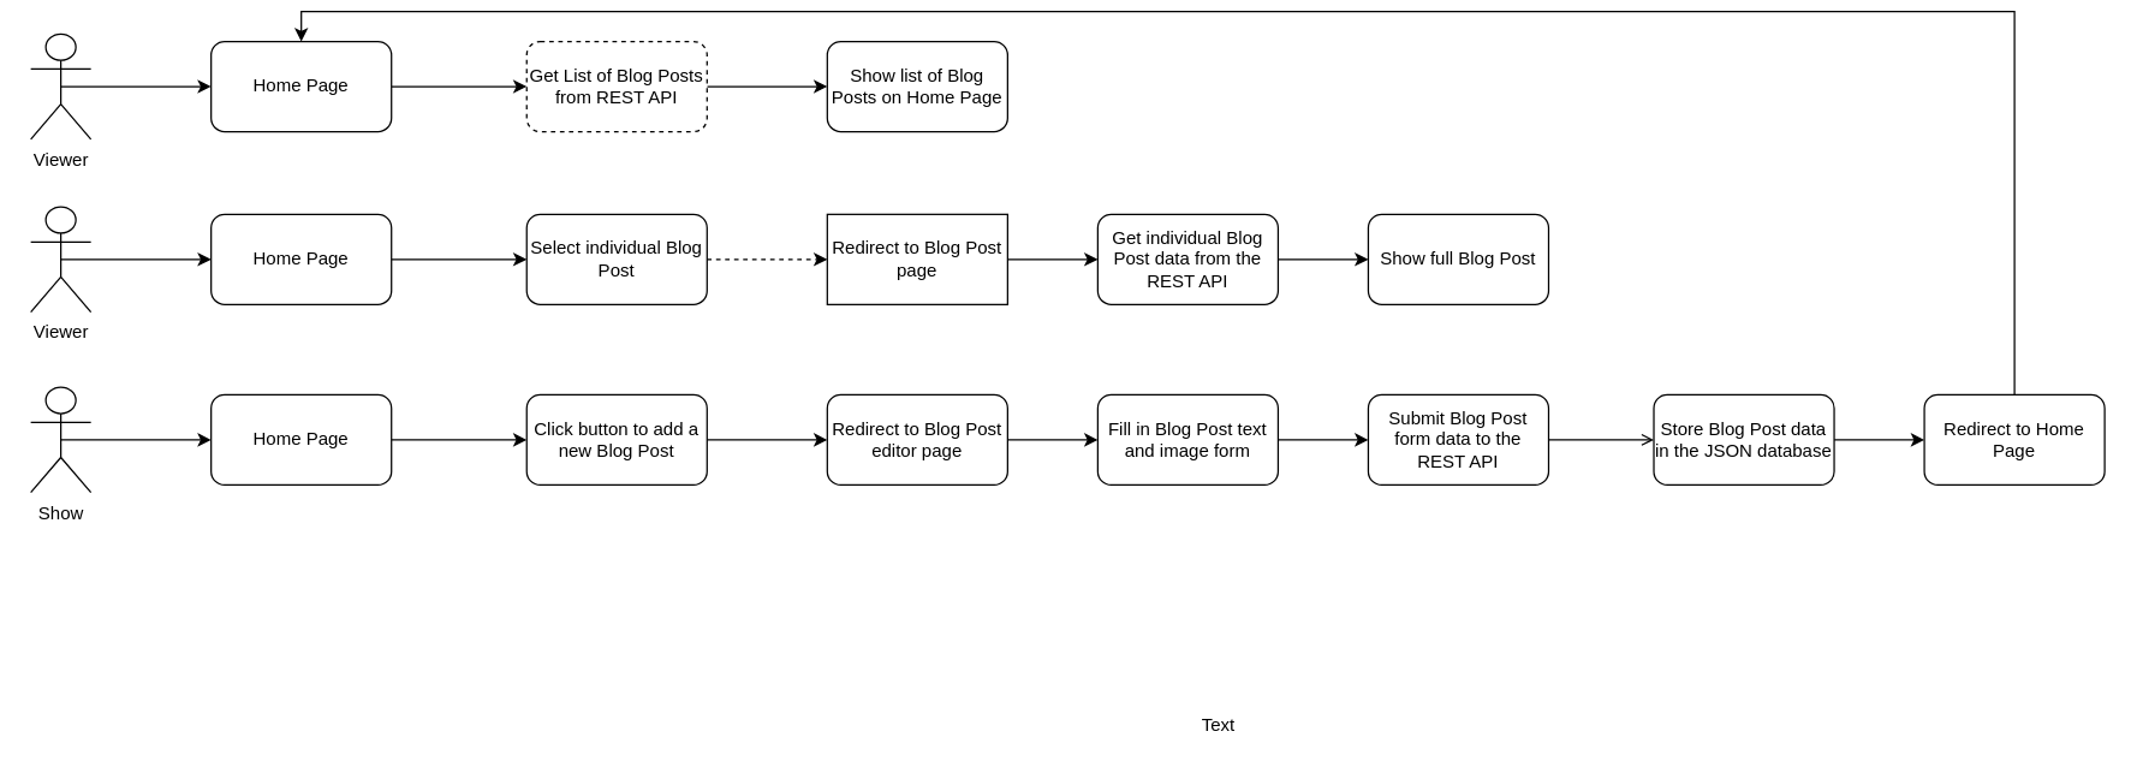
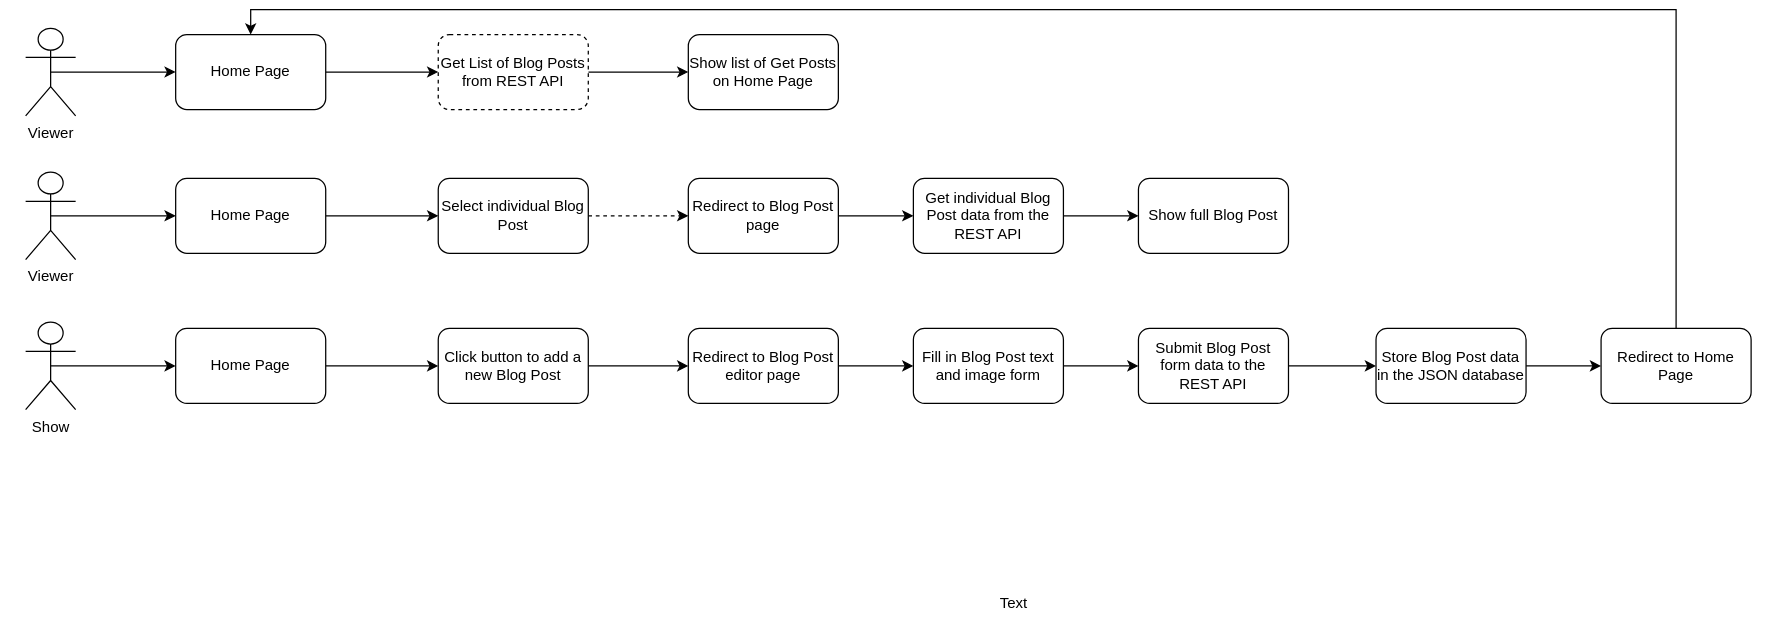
  <mxCell id="0" />
  <mxCell id="1" parent="0" />
  <mxCell id="2" style="edgeStyle=orthogonalEdgeStyle;rounded=0;orthogonalLoop=1;jettySize=auto;html=1;exitX=0.5;exitY=0.5;exitDx=0;exitDy=0;exitPerimeter=0;entryX=0;entryY=0.5;entryDx=0;entryDy=0;" edge="1" parent="1" source="3" target="5"><mxGeometry relative="1" as="geometry" /></mxCell>
  <mxCell id="3" value="Viewer" style="shape=umlActor;verticalLabelPosition=bottom;labelBackgroundColor=#ffffff;verticalAlign=top;html=1;outlineConnect=0;" vertex="1" parent="1"><mxGeometry x="20" y="20" width="40" height="70" as="geometry" /></mxCell>
  <mxCell id="4" style="edgeStyle=orthogonalEdgeStyle;rounded=0;orthogonalLoop=1;jettySize=auto;html=1;exitX=1;exitY=0.5;exitDx=0;exitDy=0;" edge="1" parent="1" source="5" target="7"><mxGeometry relative="1" as="geometry" /></mxCell>
  <mxCell id="5" value="Home Page" style="rounded=1;whiteSpace=wrap;html=1;" vertex="1" parent="1"><mxGeometry x="140" y="25" width="120" height="60" as="geometry" /></mxCell>
  <mxCell id="6" style="edgeStyle=orthogonalEdgeStyle;rounded=0;orthogonalLoop=1;jettySize=auto;html=1;exitX=1;exitY=0.5;exitDx=0;exitDy=0;entryX=0;entryY=0.5;entryDx=0;entryDy=0;" edge="1" parent="1" source="7" target="8"><mxGeometry relative="1" as="geometry" /></mxCell>
  <mxCell id="7" value="Get List of Blog Posts from REST API" style="rounded=1;whiteSpace=wrap;html=1;dashed=1;" vertex="1" parent="1"><mxGeometry x="350" y="25" width="120" height="60" as="geometry" /></mxCell>
- <mxCell id="8" value="Show list of Blog Posts on Home Page" style="rounded=1;whiteSpace=wrap;html=1;" vertex="1" parent="1"><mxGeometry x="550" y="25" width="120" height="60" as="geometry" /></mxCell>
+ <mxCell id="8" value="Show list of Get Posts on Home Page" style="rounded=1;whiteSpace=wrap;html=1;" vertex="1" parent="1"><mxGeometry x="550" y="25" width="120" height="60" as="geometry" /></mxCell>
  <mxCell id="9" style="edgeStyle=orthogonalEdgeStyle;rounded=0;orthogonalLoop=1;jettySize=auto;html=1;exitX=0.5;exitY=0.5;exitDx=0;exitDy=0;exitPerimeter=0;entryX=0;entryY=0.5;entryDx=0;entryDy=0;" edge="1" source="10" target="12" parent="1"><mxGeometry relative="1" as="geometry" /></mxCell>
  <mxCell id="10" value="Viewer" style="shape=umlActor;verticalLabelPosition=bottom;labelBackgroundColor=#ffffff;verticalAlign=top;html=1;outlineConnect=0;" vertex="1" parent="1"><mxGeometry x="20" y="135" width="40" height="70" as="geometry" /></mxCell>
  <mxCell id="11" style="edgeStyle=orthogonalEdgeStyle;rounded=0;orthogonalLoop=1;jettySize=auto;html=1;exitX=1;exitY=0.5;exitDx=0;exitDy=0;" edge="1" source="12" target="14" parent="1"><mxGeometry relative="1" as="geometry" /></mxCell>
  <mxCell id="12" value="Home Page" style="rounded=1;whiteSpace=wrap;html=1;" vertex="1" parent="1"><mxGeometry x="140" y="140" width="120" height="60" as="geometry" /></mxCell>
  <mxCell id="13" style="edgeStyle=orthogonalEdgeStyle;rounded=0;orthogonalLoop=1;jettySize=auto;html=1;exitX=1;exitY=0.5;exitDx=0;exitDy=0;entryX=0;entryY=0.5;entryDx=0;entryDy=0;dashed=1;" edge="1" source="14" target="16" parent="1"><mxGeometry relative="1" as="geometry" /></mxCell>
  <mxCell id="14" value="Select individual Blog Post" style="rounded=1;whiteSpace=wrap;html=1;" vertex="1" parent="1"><mxGeometry x="350" y="140" width="120" height="60" as="geometry" /></mxCell>
  <mxCell id="15" style="edgeStyle=orthogonalEdgeStyle;rounded=0;orthogonalLoop=1;jettySize=auto;html=1;exitX=1;exitY=0.5;exitDx=0;exitDy=0;entryX=0;entryY=0.5;entryDx=0;entryDy=0;" edge="1" parent="1" source="16" target="18"><mxGeometry relative="1" as="geometry" /></mxCell>
- <mxCell id="16" value="Redirect to Blog Post page" style="whiteSpace=wrap;html=1;rounded=0;" vertex="1" parent="1"><mxGeometry x="550" y="140" width="120" height="60" as="geometry" /></mxCell>
+ <mxCell id="16" value="Redirect to Blog Post page" style="rounded=1;whiteSpace=wrap;html=1;" vertex="1" parent="1"><mxGeometry x="550" y="140" width="120" height="60" as="geometry" /></mxCell>
  <mxCell id="17" style="edgeStyle=orthogonalEdgeStyle;rounded=0;orthogonalLoop=1;jettySize=auto;html=1;exitX=1;exitY=0.5;exitDx=0;exitDy=0;" edge="1" parent="1" source="18" target="19"><mxGeometry relative="1" as="geometry" /></mxCell>
  <mxCell id="18" value="Get individual Blog Post data from the REST API" style="rounded=1;whiteSpace=wrap;html=1;" vertex="1" parent="1"><mxGeometry x="730" y="140" width="120" height="60" as="geometry" /></mxCell>
  <mxCell id="19" value="Show full Blog Post" style="rounded=1;whiteSpace=wrap;html=1;" vertex="1" parent="1"><mxGeometry x="910" y="140" width="120" height="60" as="geometry" /></mxCell>
  <mxCell id="20" style="edgeStyle=orthogonalEdgeStyle;rounded=0;orthogonalLoop=1;jettySize=auto;html=1;exitX=0.5;exitY=0.5;exitDx=0;exitDy=0;exitPerimeter=0;entryX=0;entryY=0.5;entryDx=0;entryDy=0;" edge="1" parent="1" source="21" target="23"><mxGeometry relative="1" as="geometry" /></mxCell>
  <mxCell id="21" value="Show" style="shape=umlActor;verticalLabelPosition=bottom;labelBackgroundColor=#ffffff;verticalAlign=top;html=1;outlineConnect=0;" vertex="1" parent="1"><mxGeometry x="20" y="255" width="40" height="70" as="geometry" /></mxCell>
  <mxCell id="22" style="edgeStyle=orthogonalEdgeStyle;rounded=0;orthogonalLoop=1;jettySize=auto;html=1;exitX=1;exitY=0.5;exitDx=0;exitDy=0;" edge="1" parent="1" source="23" target="25"><mxGeometry relative="1" as="geometry" /></mxCell>
  <mxCell id="23" value="Home Page" style="rounded=1;whiteSpace=wrap;html=1;" vertex="1" parent="1"><mxGeometry x="140" y="260" width="120" height="60" as="geometry" /></mxCell>
  <mxCell id="24" style="edgeStyle=orthogonalEdgeStyle;rounded=0;orthogonalLoop=1;jettySize=auto;html=1;exitX=1;exitY=0.5;exitDx=0;exitDy=0;entryX=0;entryY=0.5;entryDx=0;entryDy=0;" edge="1" parent="1" source="25" target="28"><mxGeometry relative="1" as="geometry" /></mxCell>
  <mxCell id="25" value="Click button to add a new Blog Post" style="rounded=1;whiteSpace=wrap;html=1;" vertex="1" parent="1"><mxGeometry x="350" y="260" width="120" height="60" as="geometry" /></mxCell>
  <mxCell id="26" style="edgeStyle=orthogonalEdgeStyle;rounded=0;orthogonalLoop=1;jettySize=auto;html=1;exitX=1;exitY=0.5;exitDx=0;exitDy=0;entryX=0;entryY=0.5;entryDx=0;entryDy=0;" edge="1" parent="1" source="33" target="30"><mxGeometry relative="1" as="geometry" /></mxCell>
  <mxCell id="27" style="edgeStyle=orthogonalEdgeStyle;rounded=0;orthogonalLoop=1;jettySize=auto;html=1;exitX=1;exitY=0.5;exitDx=0;exitDy=0;entryX=0;entryY=0.5;entryDx=0;entryDy=0;" edge="1" parent="1" source="28" target="33"><mxGeometry relative="1" as="geometry" /></mxCell>
  <mxCell id="28" value="Redirect to Blog Post editor page" style="rounded=1;whiteSpace=wrap;html=1;" vertex="1" parent="1"><mxGeometry x="550" y="260" width="120" height="60" as="geometry" /></mxCell>
- <mxCell id="29" style="edgeStyle=orthogonalEdgeStyle;rounded=0;orthogonalLoop=1;jettySize=auto;html=1;exitX=1;exitY=0.5;exitDx=0;exitDy=0;endArrow=open;" edge="1" parent="1" source="30" target="32"><mxGeometry relative="1" as="geometry" /></mxCell>
+ <mxCell id="29" style="edgeStyle=orthogonalEdgeStyle;rounded=0;orthogonalLoop=1;jettySize=auto;html=1;exitX=1;exitY=0.5;exitDx=0;exitDy=0;" edge="1" parent="1" source="30" target="32"><mxGeometry relative="1" as="geometry" /></mxCell>
  <mxCell id="30" value="Submit Blog Post form data to the REST API" style="rounded=1;whiteSpace=wrap;html=1;" vertex="1" parent="1"><mxGeometry x="910" y="260" width="120" height="60" as="geometry" /></mxCell>
  <mxCell id="31" style="edgeStyle=orthogonalEdgeStyle;rounded=0;orthogonalLoop=1;jettySize=auto;html=1;exitX=1;exitY=0.5;exitDx=0;exitDy=0;entryX=0;entryY=0.5;entryDx=0;entryDy=0;" edge="1" parent="1" source="32" target="35"><mxGeometry relative="1" as="geometry" /></mxCell>
  <mxCell id="32" value="Store Blog Post data in the JSON database" style="rounded=1;whiteSpace=wrap;html=1;" vertex="1" parent="1"><mxGeometry x="1100" y="260" width="120" height="60" as="geometry" /></mxCell>
  <mxCell id="33" value="Fill in Blog Post text and image form" style="rounded=1;whiteSpace=wrap;html=1;" vertex="1" parent="1"><mxGeometry x="730" y="260" width="120" height="60" as="geometry" /></mxCell>
  <mxCell id="34" style="edgeStyle=orthogonalEdgeStyle;rounded=0;orthogonalLoop=1;jettySize=auto;html=1;exitX=0.5;exitY=0;exitDx=0;exitDy=0;entryX=0.5;entryY=0;entryDx=0;entryDy=0;" edge="1" parent="1" source="35" target="5"><mxGeometry relative="1" as="geometry" /></mxCell>
  <mxCell id="35" value="Redirect to Home Page" style="rounded=1;whiteSpace=wrap;html=1;" vertex="1" parent="1"><mxGeometry x="1280" y="260" width="120" height="60" as="geometry" /></mxCell>
  <mxCell id="36" value="Text" style="text;html=1;align=center;verticalAlign=middle;resizable=0;points=[];autosize=1;" vertex="1" parent="1"><mxGeometry x="790" y="470" width="40" height="20" as="geometry" /></mxCell>
